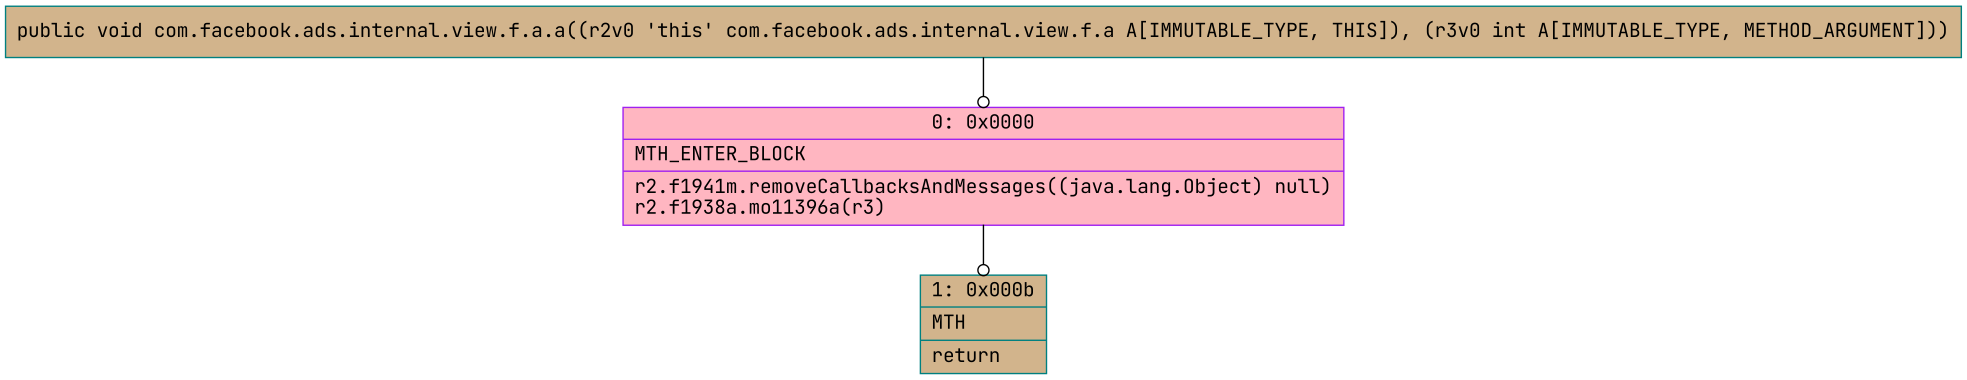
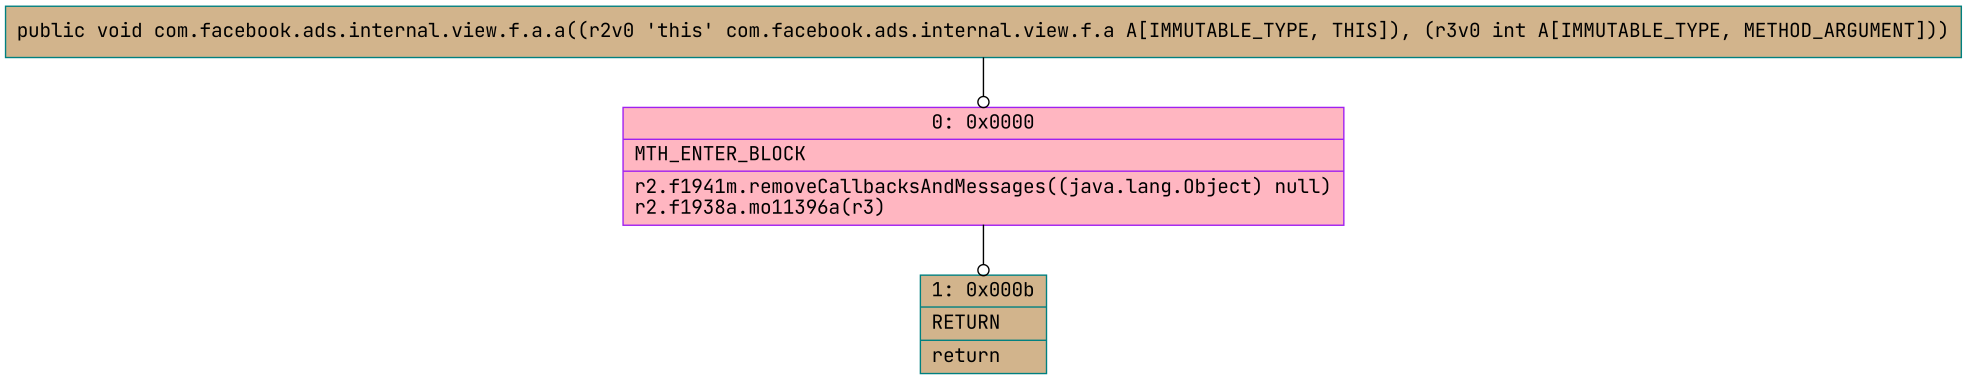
  digraph {
    fontname="JetBrains Mono"
    node [shape=record style=filled fillcolor=tan color=teal fontname="JetBrains Mono"]
    edge [arrowhead=odot fontname="JetBrains Mono"]
    n1 [label="{0\:\ 0x0000|MTH_ENTER_BLOCK\l|r2.f1941m.removeCallbacksAndMessages((java.lang.Object) null)\lr2.f1938a.mo11396a(r3)\l}" fillcolor=lightpink color=purple]
-   n2 [label="{1\:\ 0x000b|MTH\l|return\l}"]
+   n2 [label="{1\:\ 0x000b|RETURN\l|return\l}"]
    n3 [label="{public void com.facebook.ads.internal.view.f.a.a((r2v0 'this' com.facebook.ads.internal.view.f.a A[IMMUTABLE_TYPE, THIS]), (r3v0 int A[IMMUTABLE_TYPE, METHOD_ARGUMENT])) }"]
    n1 -> n2
    n3 -> n1
  }
